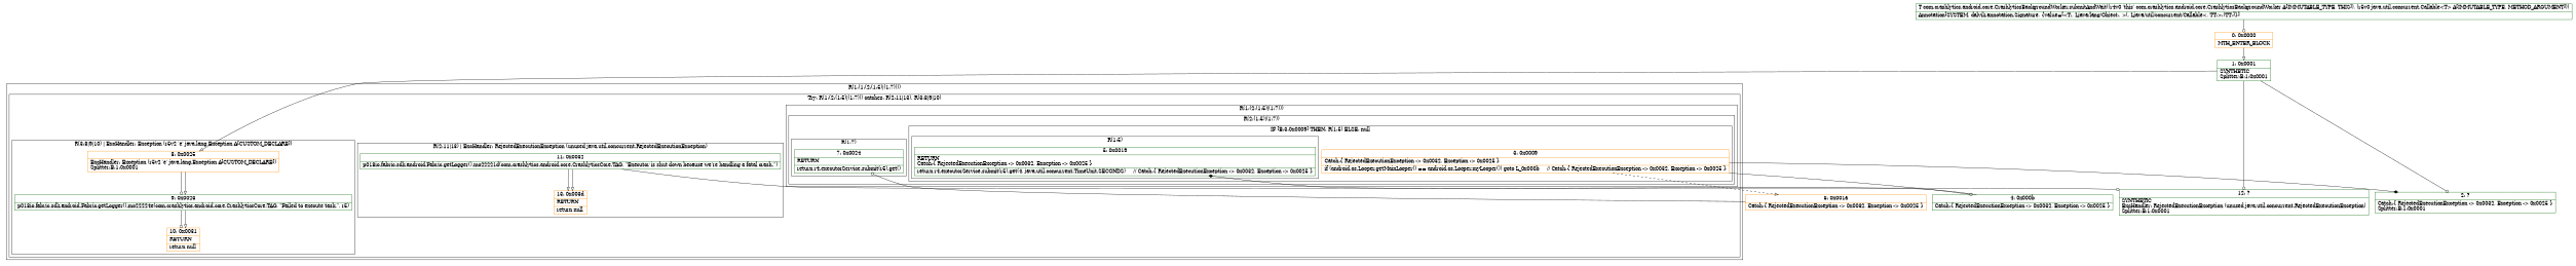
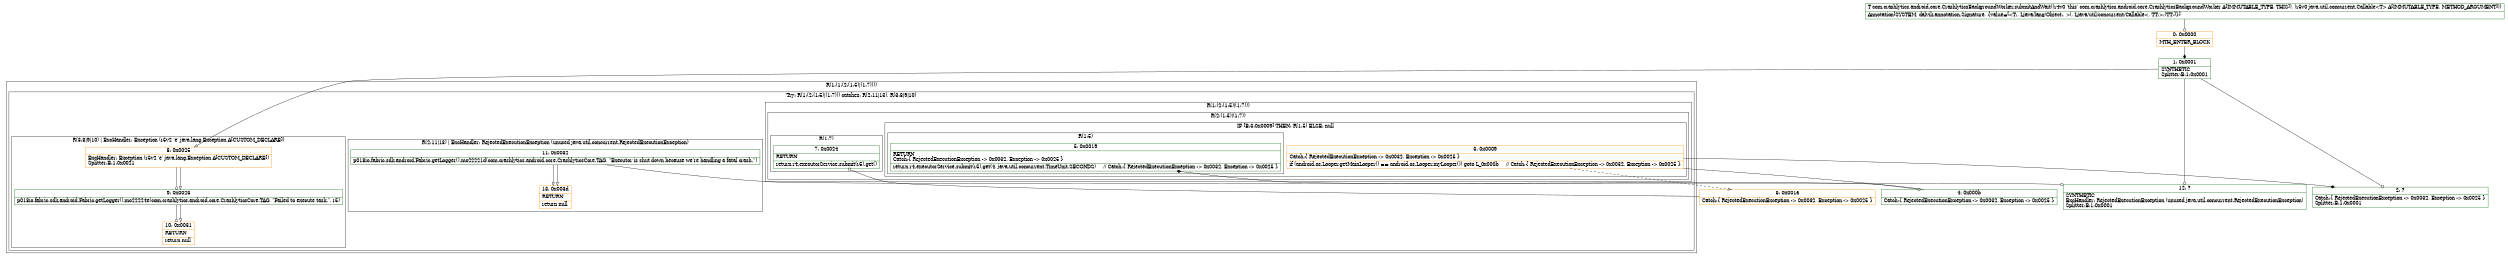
  digraph {
    node [color=darkgreen shape=record]
    edge [arrowhead=odot]
    n1 [label="{5\:\ 0x0019|RETURN\lCatch:\{ RejectedExecutionException \-\> 0x0032, Exception \-\> 0x0025 \}\l|return r4.executorService.submit(r5).get(4, java.util.concurrent.TimeUnit.SECONDS)     \/\/ Catch:\{ RejectedExecutionException \-\> 0x0032, Exception \-\> 0x0025 \}\l}"]
    n2 [color=darkorange label="{3\:\ 0x0009|Catch:\{ RejectedExecutionException \-\> 0x0032, Exception \-\> 0x0025 \}\l|if (android.os.Looper.getMainLooper() == android.os.Looper.myLooper()) goto L_0x000b     \/\/ Catch:\{ RejectedExecutionException \-\> 0x0032, Exception \-\> 0x0025 \}\l}"]
    n3 [label="{7\:\ 0x0024|RETURN\l|return r4.executorService.submit(r5).get()\l}"]
    n4 [label="{11\:\ 0x0032|p018io.fabric.sdk.android.Fabric.getLogger().mo22221d(com.crashlytics.android.core.CrashlyticsCore.TAG, \"Executor is shut down because we're handling a fatal crash.\")\l}"]
    n5 [color=darkorange label="{13\:\ 0x003d|RETURN\l|return null\l}"]
-   n6 [color=darkorange label="{8\:\ 0x0025|ExcHandler: Exception (r5v2 'e' java.lang.Exception A[CUSTOM_DECLARE])\lSplitter:B:1:0x0001\l}"]
+   n6 [color=darkorange label="{8\:\ 0x0025|ExcHandler: Exception (r5v2 'e' java.lang.Exception A[CUSTOM_DECLARE])\lSplitter:B:1:0x0021\l}"]
    n7 [label="{9\:\ 0x0026|p018io.fabric.sdk.android.Fabric.getLogger().mo22224e(com.crashlytics.android.core.CrashlyticsCore.TAG, \"Failed to execute task.\", r5)\l}"]
    n8 [color=darkorange label="{10\:\ 0x0031|RETURN\l|return null\l}"]
    n9 [label="{4\:\ 0x000b|Catch:\{ RejectedExecutionException \-\> 0x0032, Exception \-\> 0x0025 \}\l}"]
    n10 [color=darkorange label="{6\:\ 0x001a|Catch:\{ RejectedExecutionException \-\> 0x0032, Exception \-\> 0x0025 \}\l}"]
    n11 [label="{2\:\ ?|Catch:\{ RejectedExecutionException \-\> 0x0032, Exception \-\> 0x0025 \}\lSplitter:B:1:0x0001\l}"]
    n12 [label="{12\:\ ?|SYNTHETIC\lExcHandler: RejectedExecutionException (unused java.util.concurrent.RejectedExecutionException)\lSplitter:B:1:0x0001\l}"]
    n13 [color=darkorange label="{0\:\ 0x0000|MTH_ENTER_BLOCK\l}"]
    n14 [label="{1\:\ 0x0001|SYNTHETIC\lSplitter:B:1:0x0001\l}"]
    n15 [label="{T com.crashlytics.android.core.CrashlyticsBackgroundWorker.submitAndWait((r4v0 'this' com.crashlytics.android.core.CrashlyticsBackgroundWorker A[IMMUTABLE_TYPE, THIS]), (r5v0 java.util.concurrent.Callable\<T\> A[IMMUTABLE_TYPE, METHOD_ARGUMENT]))  | Annotation[SYSTEM, dalvik.annotation.Signature, \{value=[\<T:, Ljava\/lang\/Object;, \>(, Ljava\/util\/concurrent\/Callable\<, TT;\>;)TT;]\}]\l}"]
    subgraph cluster_1 {
      label="R(1:(1:(2:(1:5)|(1:7))))"
      subgraph cluster_2 {
        label="Try: R(1:(2:(1:5)|(1:7))) catches: R(2:11|13), R(3:8|9|10)"
        subgraph cluster_3 {
          label="R(1:(2:(1:5)|(1:7)))"
          subgraph cluster_4 {
            label="R(2:(1:5)|(1:7))"
            subgraph cluster_5 {
              label="IF [B:3:0x0009] THEN: R(1:5) ELSE: null"
              n2
              subgraph cluster_6 {
                label="R(1:5)"
                n1
              }
            }
            subgraph cluster_7 {
              label="R(1:7)"
              n3
            }
          }
        }
        subgraph cluster_8 {
          label="R(2:11|13) | ExcHandler: RejectedExecutionException (unused java.util.concurrent.RejectedExecutionException)\l"
          n4
          n5
        }
        subgraph cluster_9 {
          label="R(3:8|9|10) | ExcHandler: Exception (r5v2 'e' java.lang.Exception A[CUSTOM_DECLARE])\l"
          n6
          n7
          n8
        }
      }
    }
    subgraph cluster_10 {
      label="R(2:11|13) | ExcHandler: RejectedExecutionException (unused java.util.concurrent.RejectedExecutionException)\l"
    }
    subgraph cluster_11 {
      label="R(3:8|9|10) | ExcHandler: Exception (r5v2 'e' java.lang.Exception A[CUSTOM_DECLARE])\l"
    }
    n2 -> n9
    n2 -> n10 [arrowhead=onormal style=dashed]
    n2 -> n11 [arrowhead=diamond]
    n4 -> n5 [arrowhead=onormal]
    n4 -> n5 [arrowhead=onormal]
    n4 -> n12
    n6 -> n7
    n6 -> n7 [arrowhead=onormal]
    n7 -> n8
    n7 -> n8 [arrowhead=onormal]
    n9 -> n1 [arrowhead=diamond]
    n10 -> n3
-   n13 -> n14 [arrowhead=onormal]
+   n13 -> n14 [arrowhead=diamond]
    n14 -> n6 [arrowhead=onormal]
    n14 -> n11
    n14 -> n12
    n15 -> n13
  }
